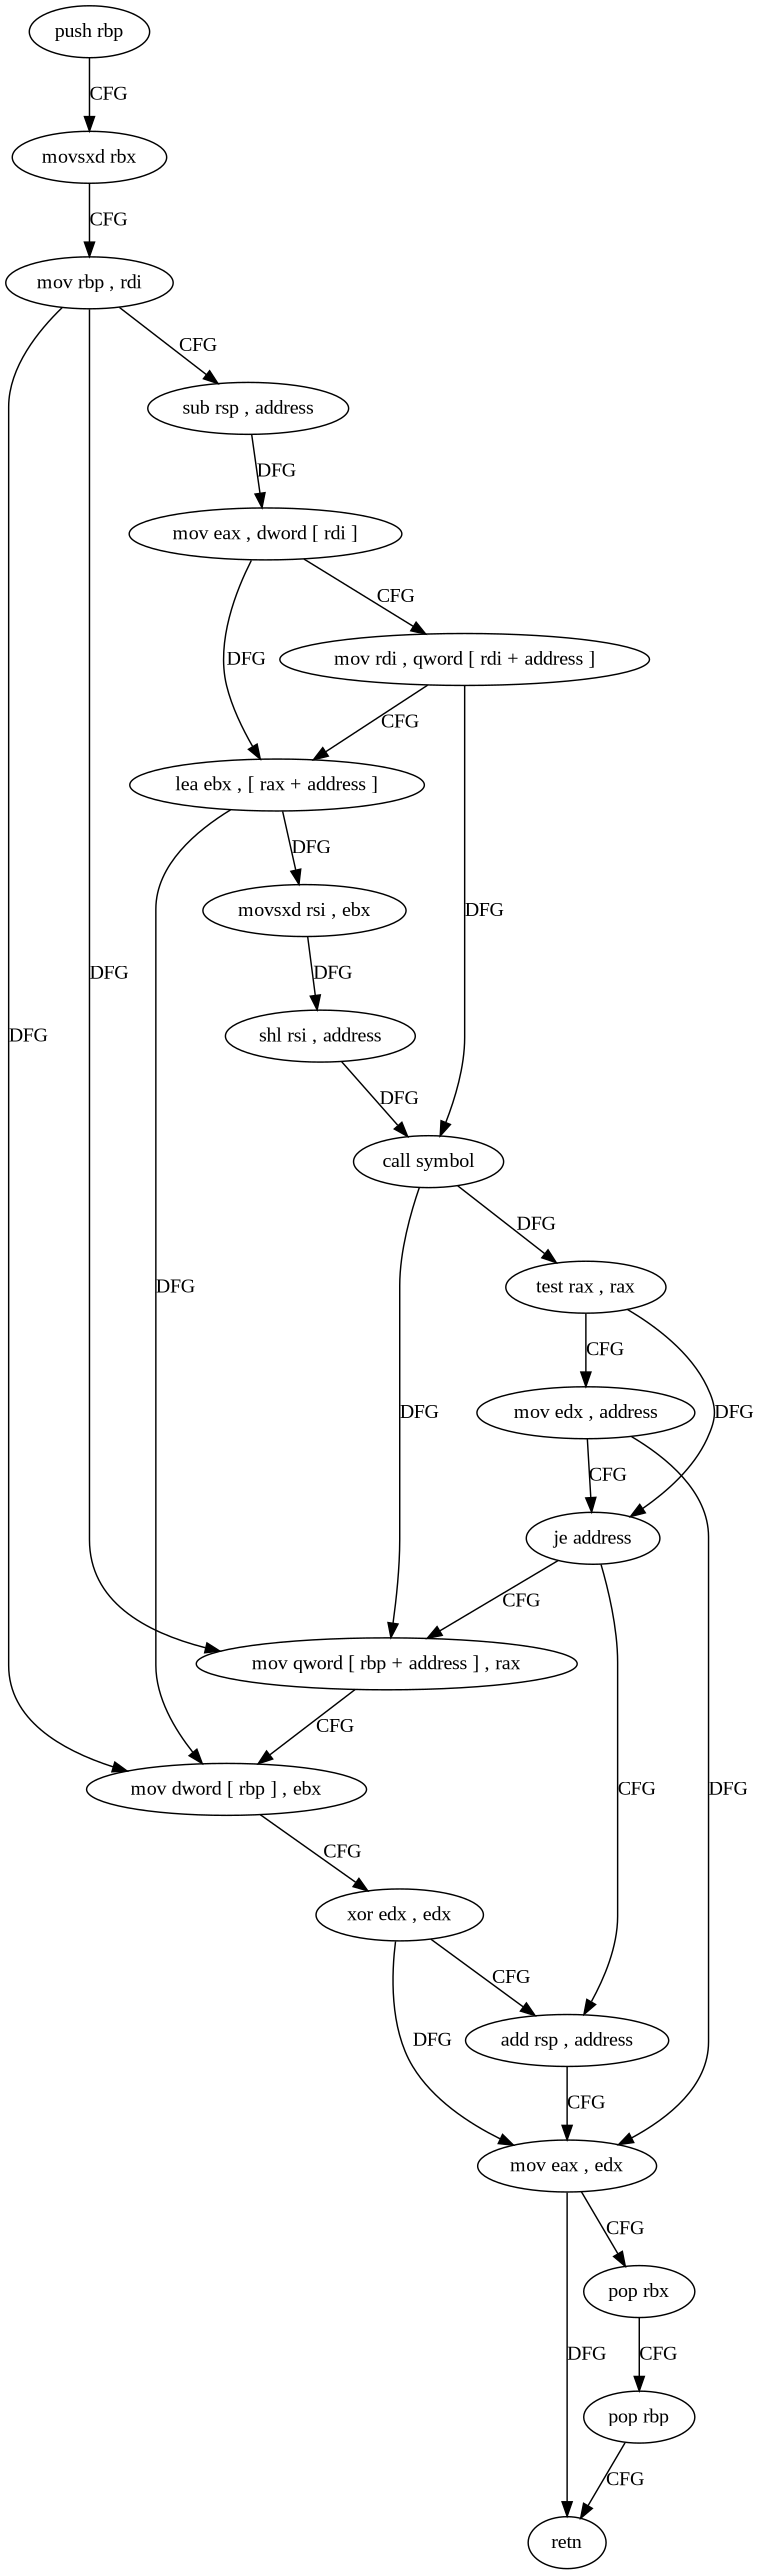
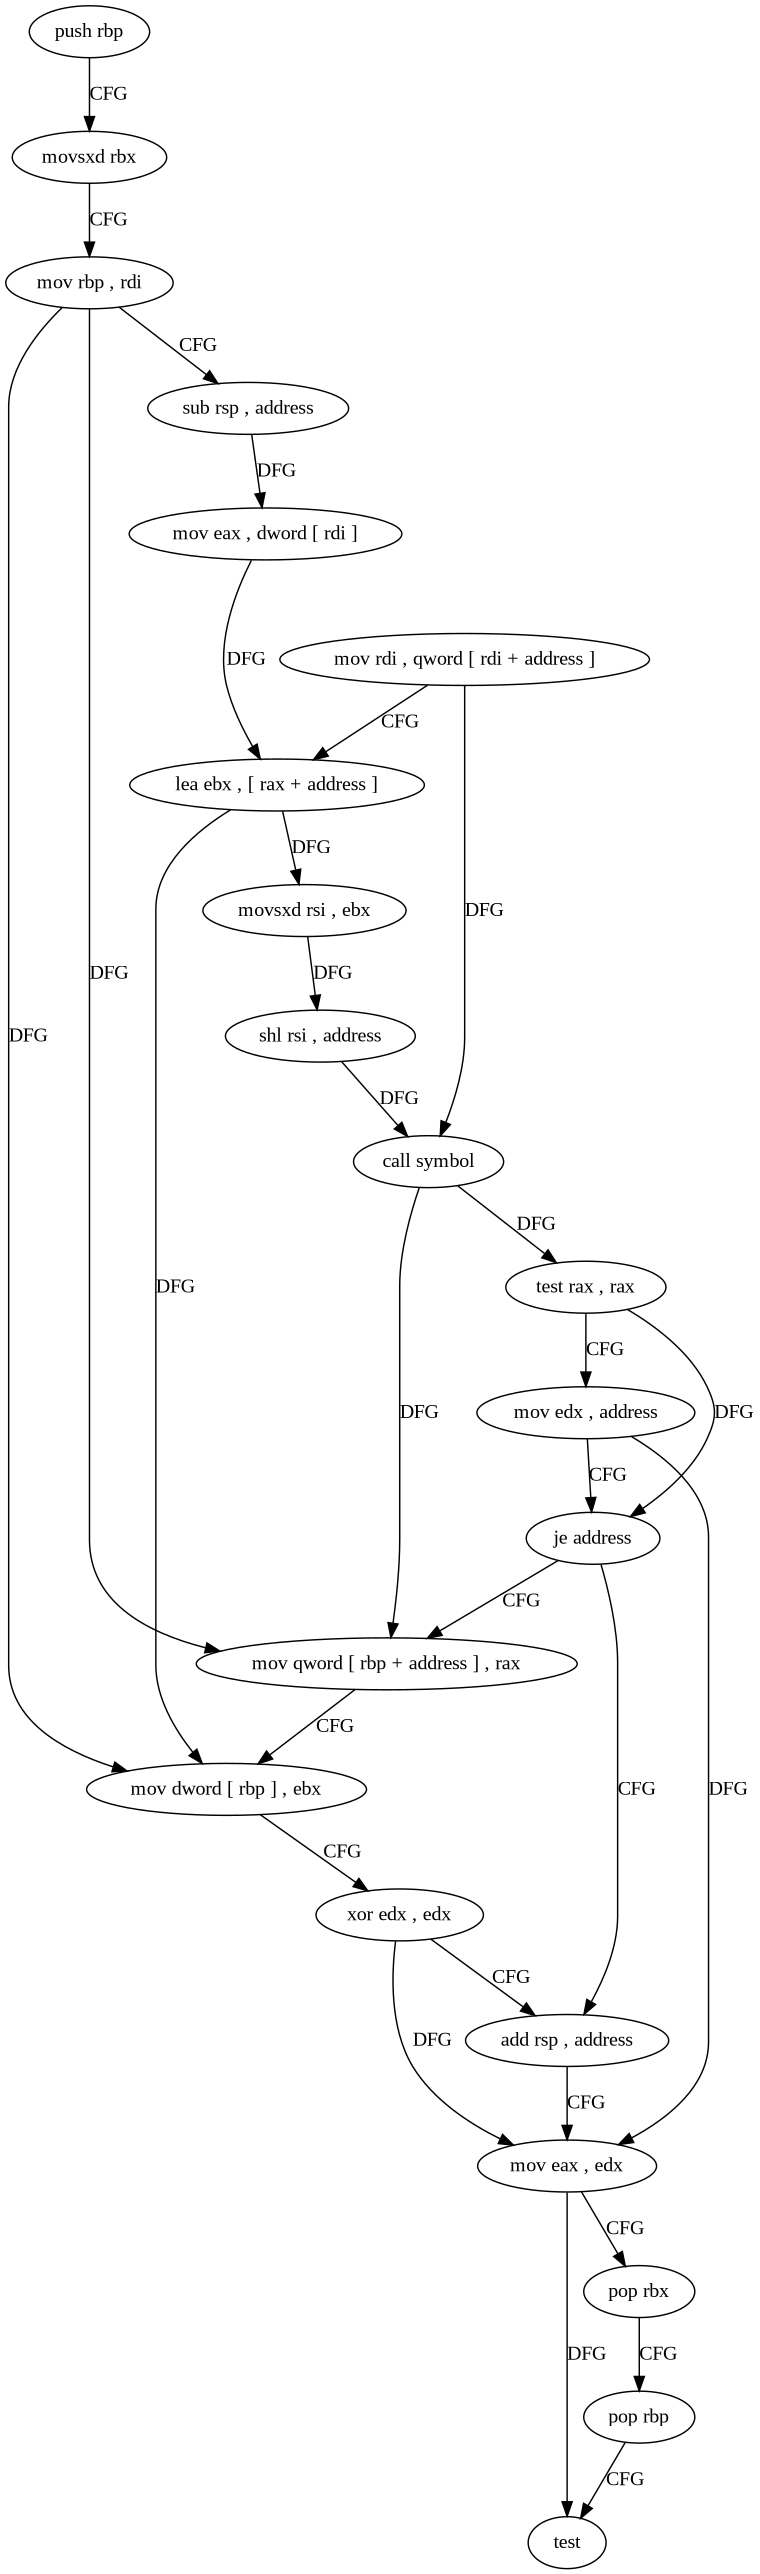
  digraph {
    fontname="Liberation Serif"
    node [fontname="Liberation Serif"]
    edge [fontname="Liberation Serif"]
    n1 [label="push rbp"]
    n2 [label="movsxd rbx"]
    n3 [label="mov rbp , rdi"]
    n4 [label="sub rsp , address"]
    n5 [label="mov qword [ rbp + address ] , rax"]
    n6 [label="mov dword [ rbp ] , ebx"]
    n7 [label="mov eax , dword [ rdi ]"]
    n8 [label="xor edx , edx"]
    n9 [label="mov rdi , qword [ rdi + address ]"]
    n10 [label="lea ebx , [ rax + address ]"]
    n11 [label="call symbol"]
    n12 [label="movsxd rsi , ebx"]
    n13 [label="test rax , rax"]
    n14 [label="shl rsi , address"]
    n15 [label="mov edx , address"]
    n16 [label="je address"]
    n17 [label="mov eax , edx"]
    n18 [label="add rsp , address"]
    n19 [label="pop rbx"]
-   n20 [label=retn]
+   n20 [label=test]
    n21 [label="pop rbp"]
    n1 -> n2 [label=CFG]
    n2 -> n3 [label=CFG]
    n3 -> n4 [label=CFG]
    n3 -> n5 [label=DFG]
    n3 -> n6 [label=DFG]
    n4 -> n7 [label=DFG]
    n5 -> n6 [label=CFG]
    n6 -> n8 [label=CFG]
-   n7 -> n9 [label=CFG]
    n7 -> n10 [label=DFG]
    n8 -> n17 [label=DFG]
    n8 -> n18 [label=CFG]
    n9 -> n10 [label=CFG]
    n9 -> n11 [label=DFG]
    n10 -> n6 [label=DFG]
    n10 -> n12 [label=DFG]
    n11 -> n5 [label=DFG]
    n11 -> n13 [label=DFG]
    n12 -> n14 [label=DFG]
    n13 -> n15 [label=CFG]
    n13 -> n16 [label=DFG]
    n14 -> n11 [label=DFG]
    n15 -> n16 [label=CFG]
    n15 -> n17 [label=DFG]
    n16 -> n5 [label=CFG]
    n16 -> n18 [label=CFG]
    n17 -> n19 [label=CFG]
    n17 -> n20 [label=DFG]
    n18 -> n17 [label=CFG]
    n19 -> n21 [label=CFG]
    n21 -> n20 [label=CFG]
  }
